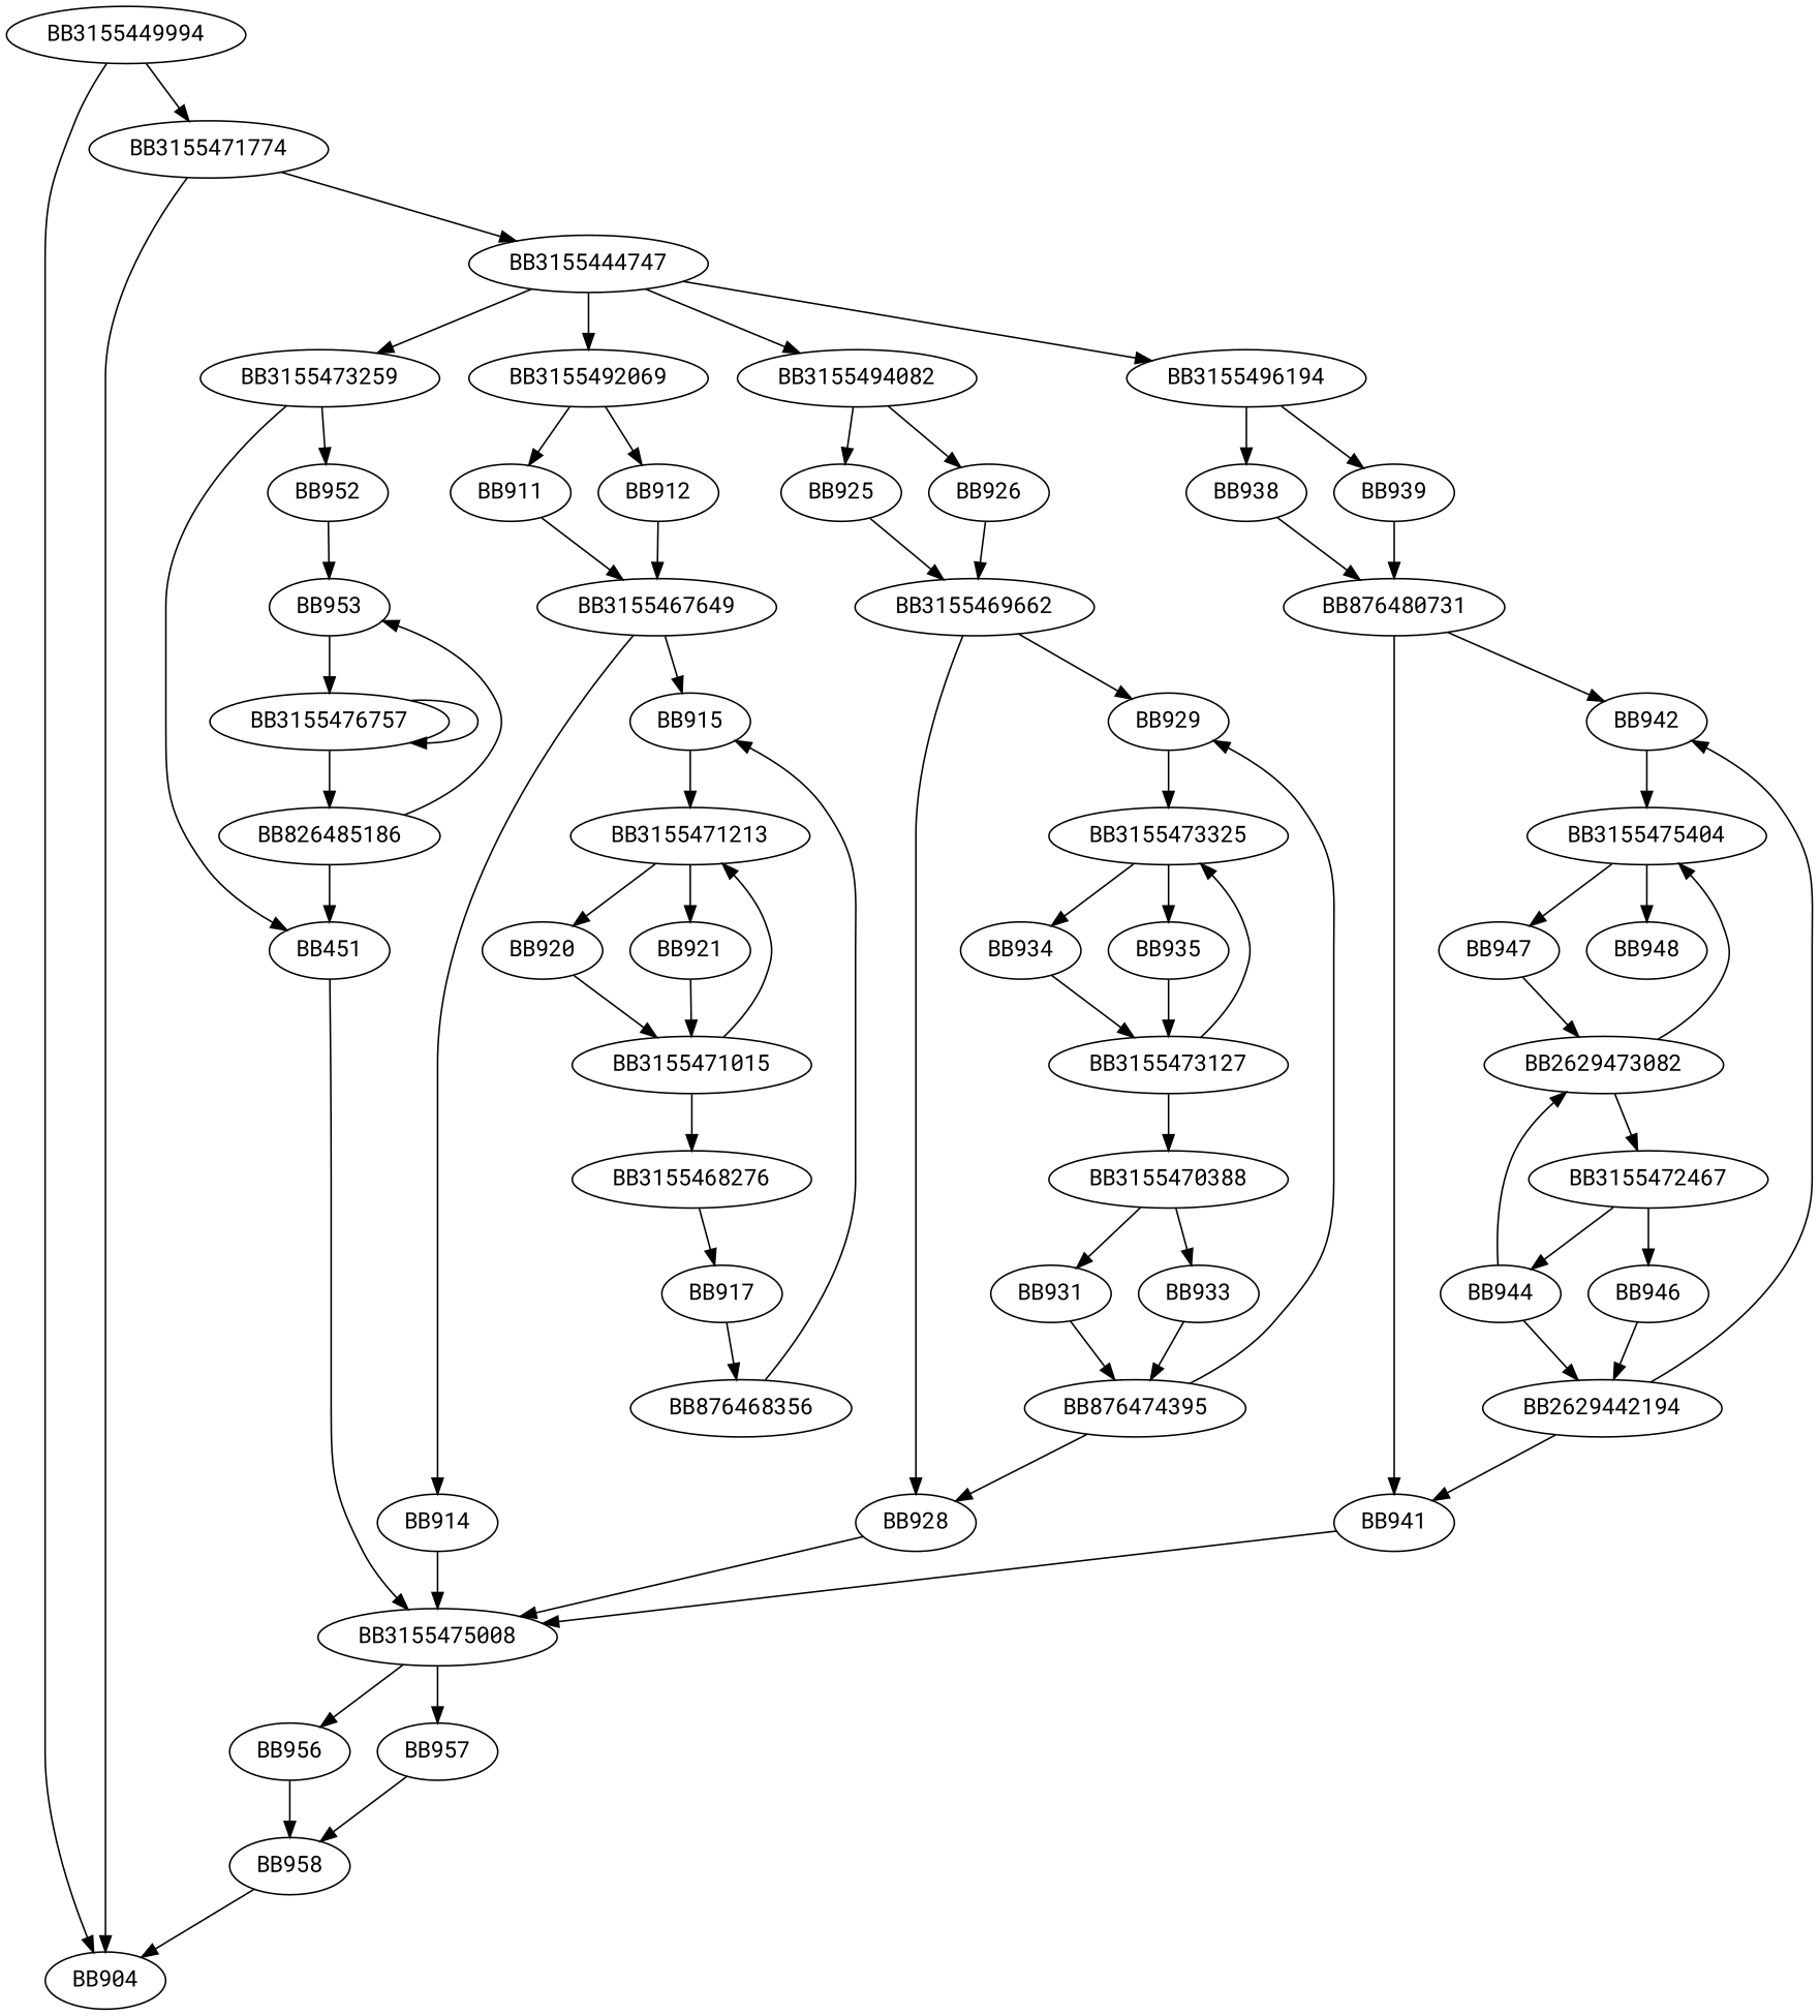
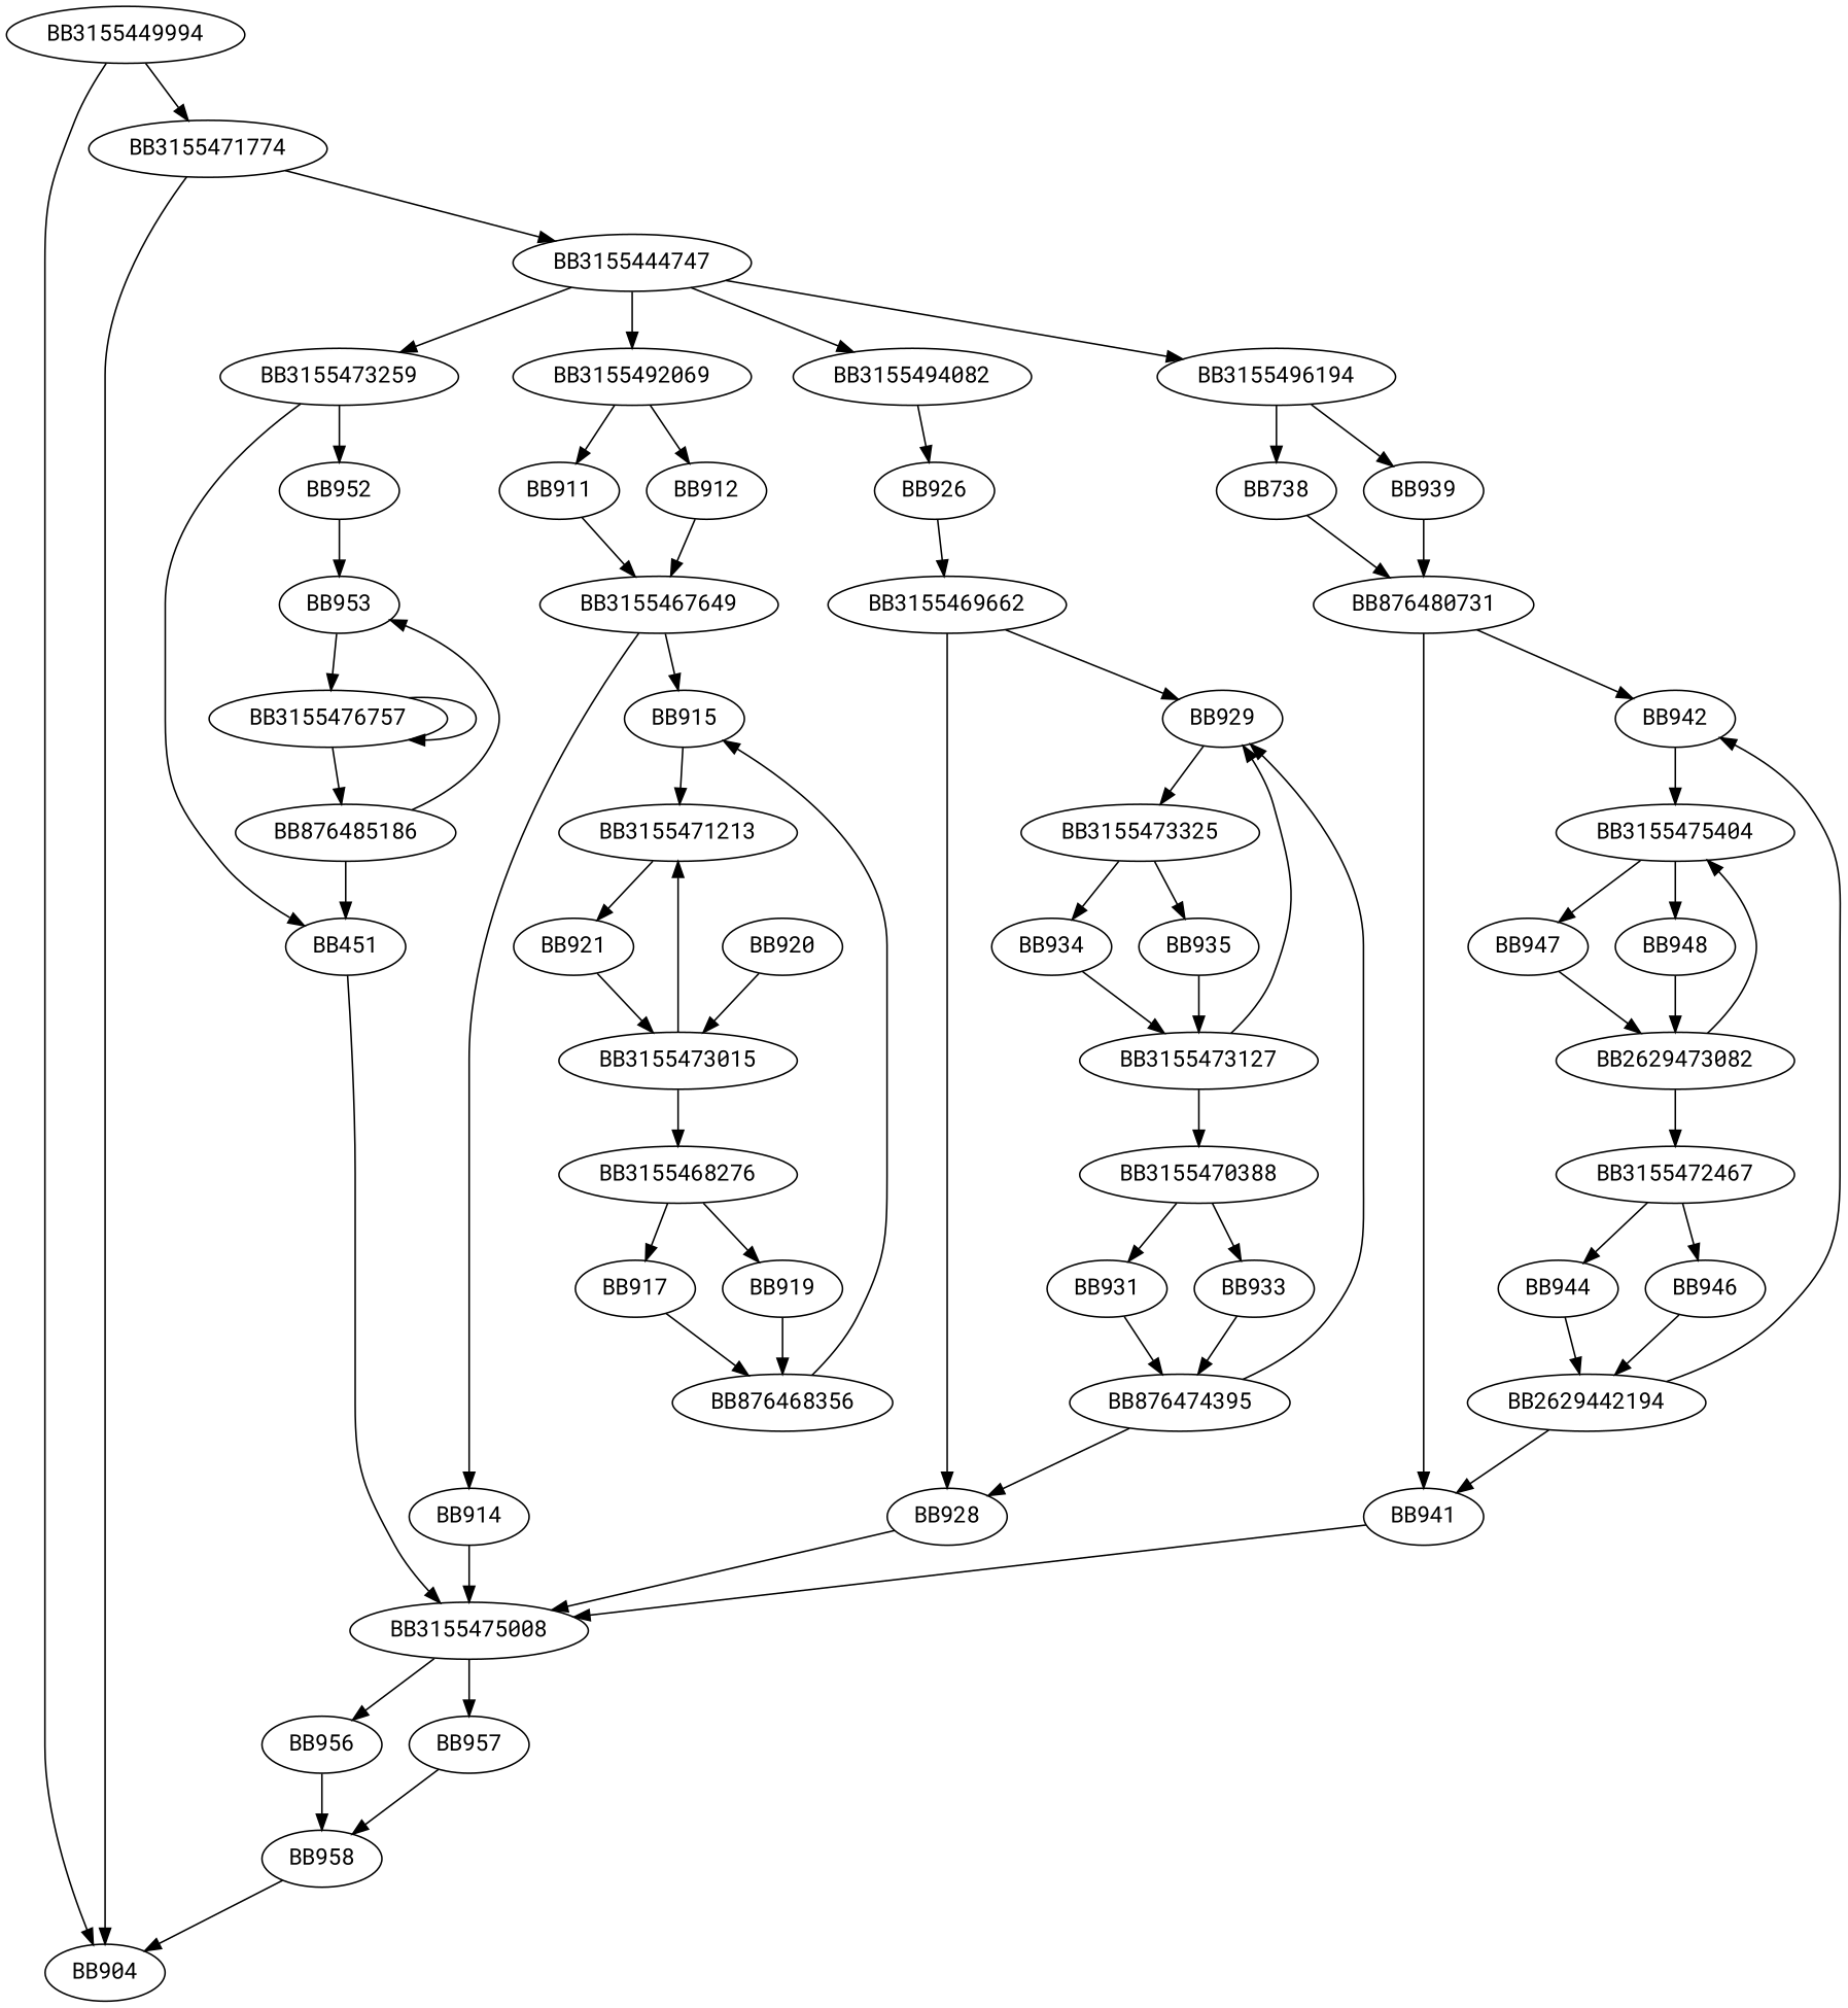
  digraph {
    fontname="Roboto Mono"
    node [fontname="Roboto Mono"]
    edge [fontname="Roboto Mono"]
    BB3155449994
    BB904
    BB3155471774
    BB3155444747
    BB3155473259
    BB3155492069
    BB3155494082
    BB3155496194
    n9 [label=BB451]
    BB952
    BB911
    BB912
-   BB925
    BB926
-   BB938
+   BB938 [label=BB738]
    BB939
    BB3155475008
    BB953
    BB3155467649
    BB3155469662
    BB876480731
    BB914
    BB915
    BB3155471213
    BB956
    BB957
    BB920
    BB921
-   BB3155471015
+   BB3155471015 [label=BB3155473015]
    BB917
    BB876468356
+   BB919
    BB3155468276
    BB958
    BB928
    BB929
    BB3155473325
    BB934
    BB935
    BB3155473127
    BB931
    BB876474395
    BB933
    BB3155470388
    BB941
    BB942
    BB3155475404
    BB947
    BB948
    BB2629473082
    BB944
    BB2629442194
    BB946
    BB3155472467
    BB3155476757
-   BB876485186 [label=BB826485186]
+   BB876485186
    BB3155449994 -> BB904
    BB3155449994 -> BB3155471774
    BB3155471774 -> BB904
    BB3155471774 -> BB3155444747
    BB3155444747 -> BB3155473259
    BB3155444747 -> BB3155492069
    BB3155444747 -> BB3155494082
    BB3155444747 -> BB3155496194
    BB3155473259 -> n9
    BB3155473259 -> BB952
    BB3155492069 -> BB911
    BB3155492069 -> BB912
-   BB3155494082 -> BB925
    BB3155494082 -> BB926
    BB3155496194 -> BB938
    BB3155496194 -> BB939
    n9 -> BB3155475008
    BB952 -> BB953
    BB911 -> BB3155467649
    BB912 -> BB3155467649
-   BB925 -> BB3155469662
    BB926 -> BB3155469662
    BB938 -> BB876480731
    BB939 -> BB876480731
    BB3155475008 -> BB956
    BB3155475008 -> BB957
    BB953 -> BB3155476757
    BB3155467649 -> BB914
    BB3155467649 -> BB915
    BB3155469662 -> BB928
    BB3155469662 -> BB929
    BB876480731 -> BB941
    BB876480731 -> BB942
    BB914 -> BB3155475008
    BB915 -> BB3155471213
-   BB3155471213 -> BB920
    BB3155471213 -> BB921
    BB956 -> BB958
    BB957 -> BB958
    BB920 -> BB3155471015
    BB921 -> BB3155471015
    BB3155471015 -> BB3155471213
    BB3155471015 -> BB3155468276
    BB917 -> BB876468356
    BB876468356 -> BB915
+   BB919 -> BB876468356
    BB3155468276 -> BB917
+   BB3155468276 -> BB919
    BB958 -> BB904
    BB928 -> BB3155475008
    BB929 -> BB3155473325
    BB3155473325 -> BB934
    BB3155473325 -> BB935
    BB934 -> BB3155473127
    BB935 -> BB3155473127
-   BB3155473127 -> BB3155473325
+   BB3155473127 -> BB929
    BB3155473127 -> BB3155470388
    BB931 -> BB876474395
    BB876474395 -> BB928
    BB876474395 -> BB929
    BB933 -> BB876474395
    BB3155470388 -> BB931
    BB3155470388 -> BB933
    BB941 -> BB3155475008
    BB942 -> BB3155475404
    BB3155475404 -> BB947
    BB3155475404 -> BB948
    BB947 -> BB2629473082
-   BB944 -> BB2629473082
+   BB948 -> BB2629473082
    BB2629473082 -> BB3155475404
    BB2629473082 -> BB3155472467
    BB944 -> BB2629442194
    BB2629442194 -> BB941
    BB2629442194 -> BB942
    BB946 -> BB2629442194
    BB3155472467 -> BB944
    BB3155472467 -> BB946
    BB3155476757 -> BB3155476757
    BB3155476757 -> BB876485186
    BB876485186 -> n9
    BB876485186 -> BB953
  }
